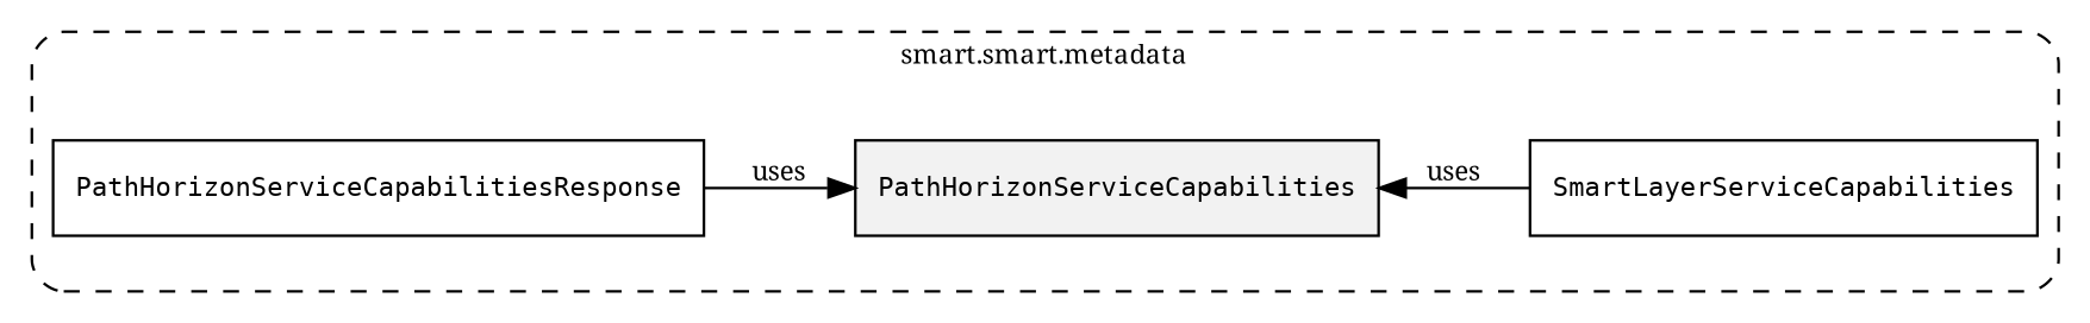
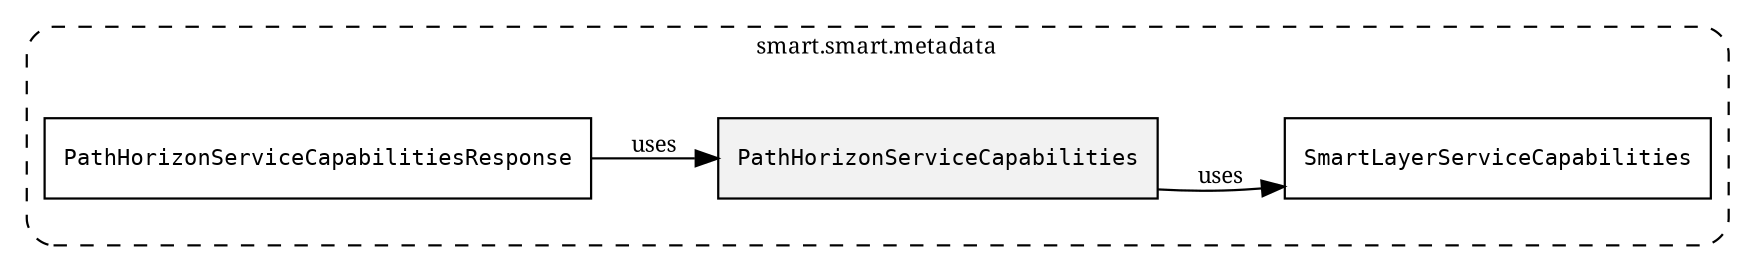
  digraph {
    fontname="Noto Serif"
    fontsize=10
    rankdir=LR
    node [fontname="Noto Serif" fontsize=10 shape=box]
    edge [fontname="Noto Serif" fontsize=10]
    n1 [fillcolor="#0000000D" label=<<font face="monospace"><table align="center" border="0" cellspacing="0" cellpadding="0"><tr><td href="../../../content/packages/nds.smart.metadata.html#Bitmask-PathHorizonServiceCapabilities" title="Bitmask defined in nds.smart.metadata">PathHorizonServiceCapabilities</td></tr></table></font>> style=filled]
    n2 [label=<<font face="monospace"><table align="center" border="0" cellspacing="0" cellpadding="0"><tr><td href="../../../content/packages/nds.smart.metadata.html#Choice-SmartLayerServiceCapabilities" title="Choice defined in nds.smart.metadata">SmartLayerServiceCapabilities</td></tr></table></font>>]
    n3 [label=<<font face="monospace"><table align="center" border="0" cellspacing="0" cellpadding="0"><tr><td href="../../../content/packages/nds.smart.metadata.html#Structure-PathHorizonServiceCapabilitiesResponse" title="Structure defined in nds.smart.metadata">PathHorizonServiceCapabilitiesResponse</td></tr></table></font>>]
    subgraph cluster_1 {
      label="smart.smart.metadata"
      style="dashed, rounded"
      n1
      n2
      n3
    }
-   n2 -> n1 [label=uses]
+   n1 -> n2 [label=uses]
    n3 -> n1 [label=uses]
  }
